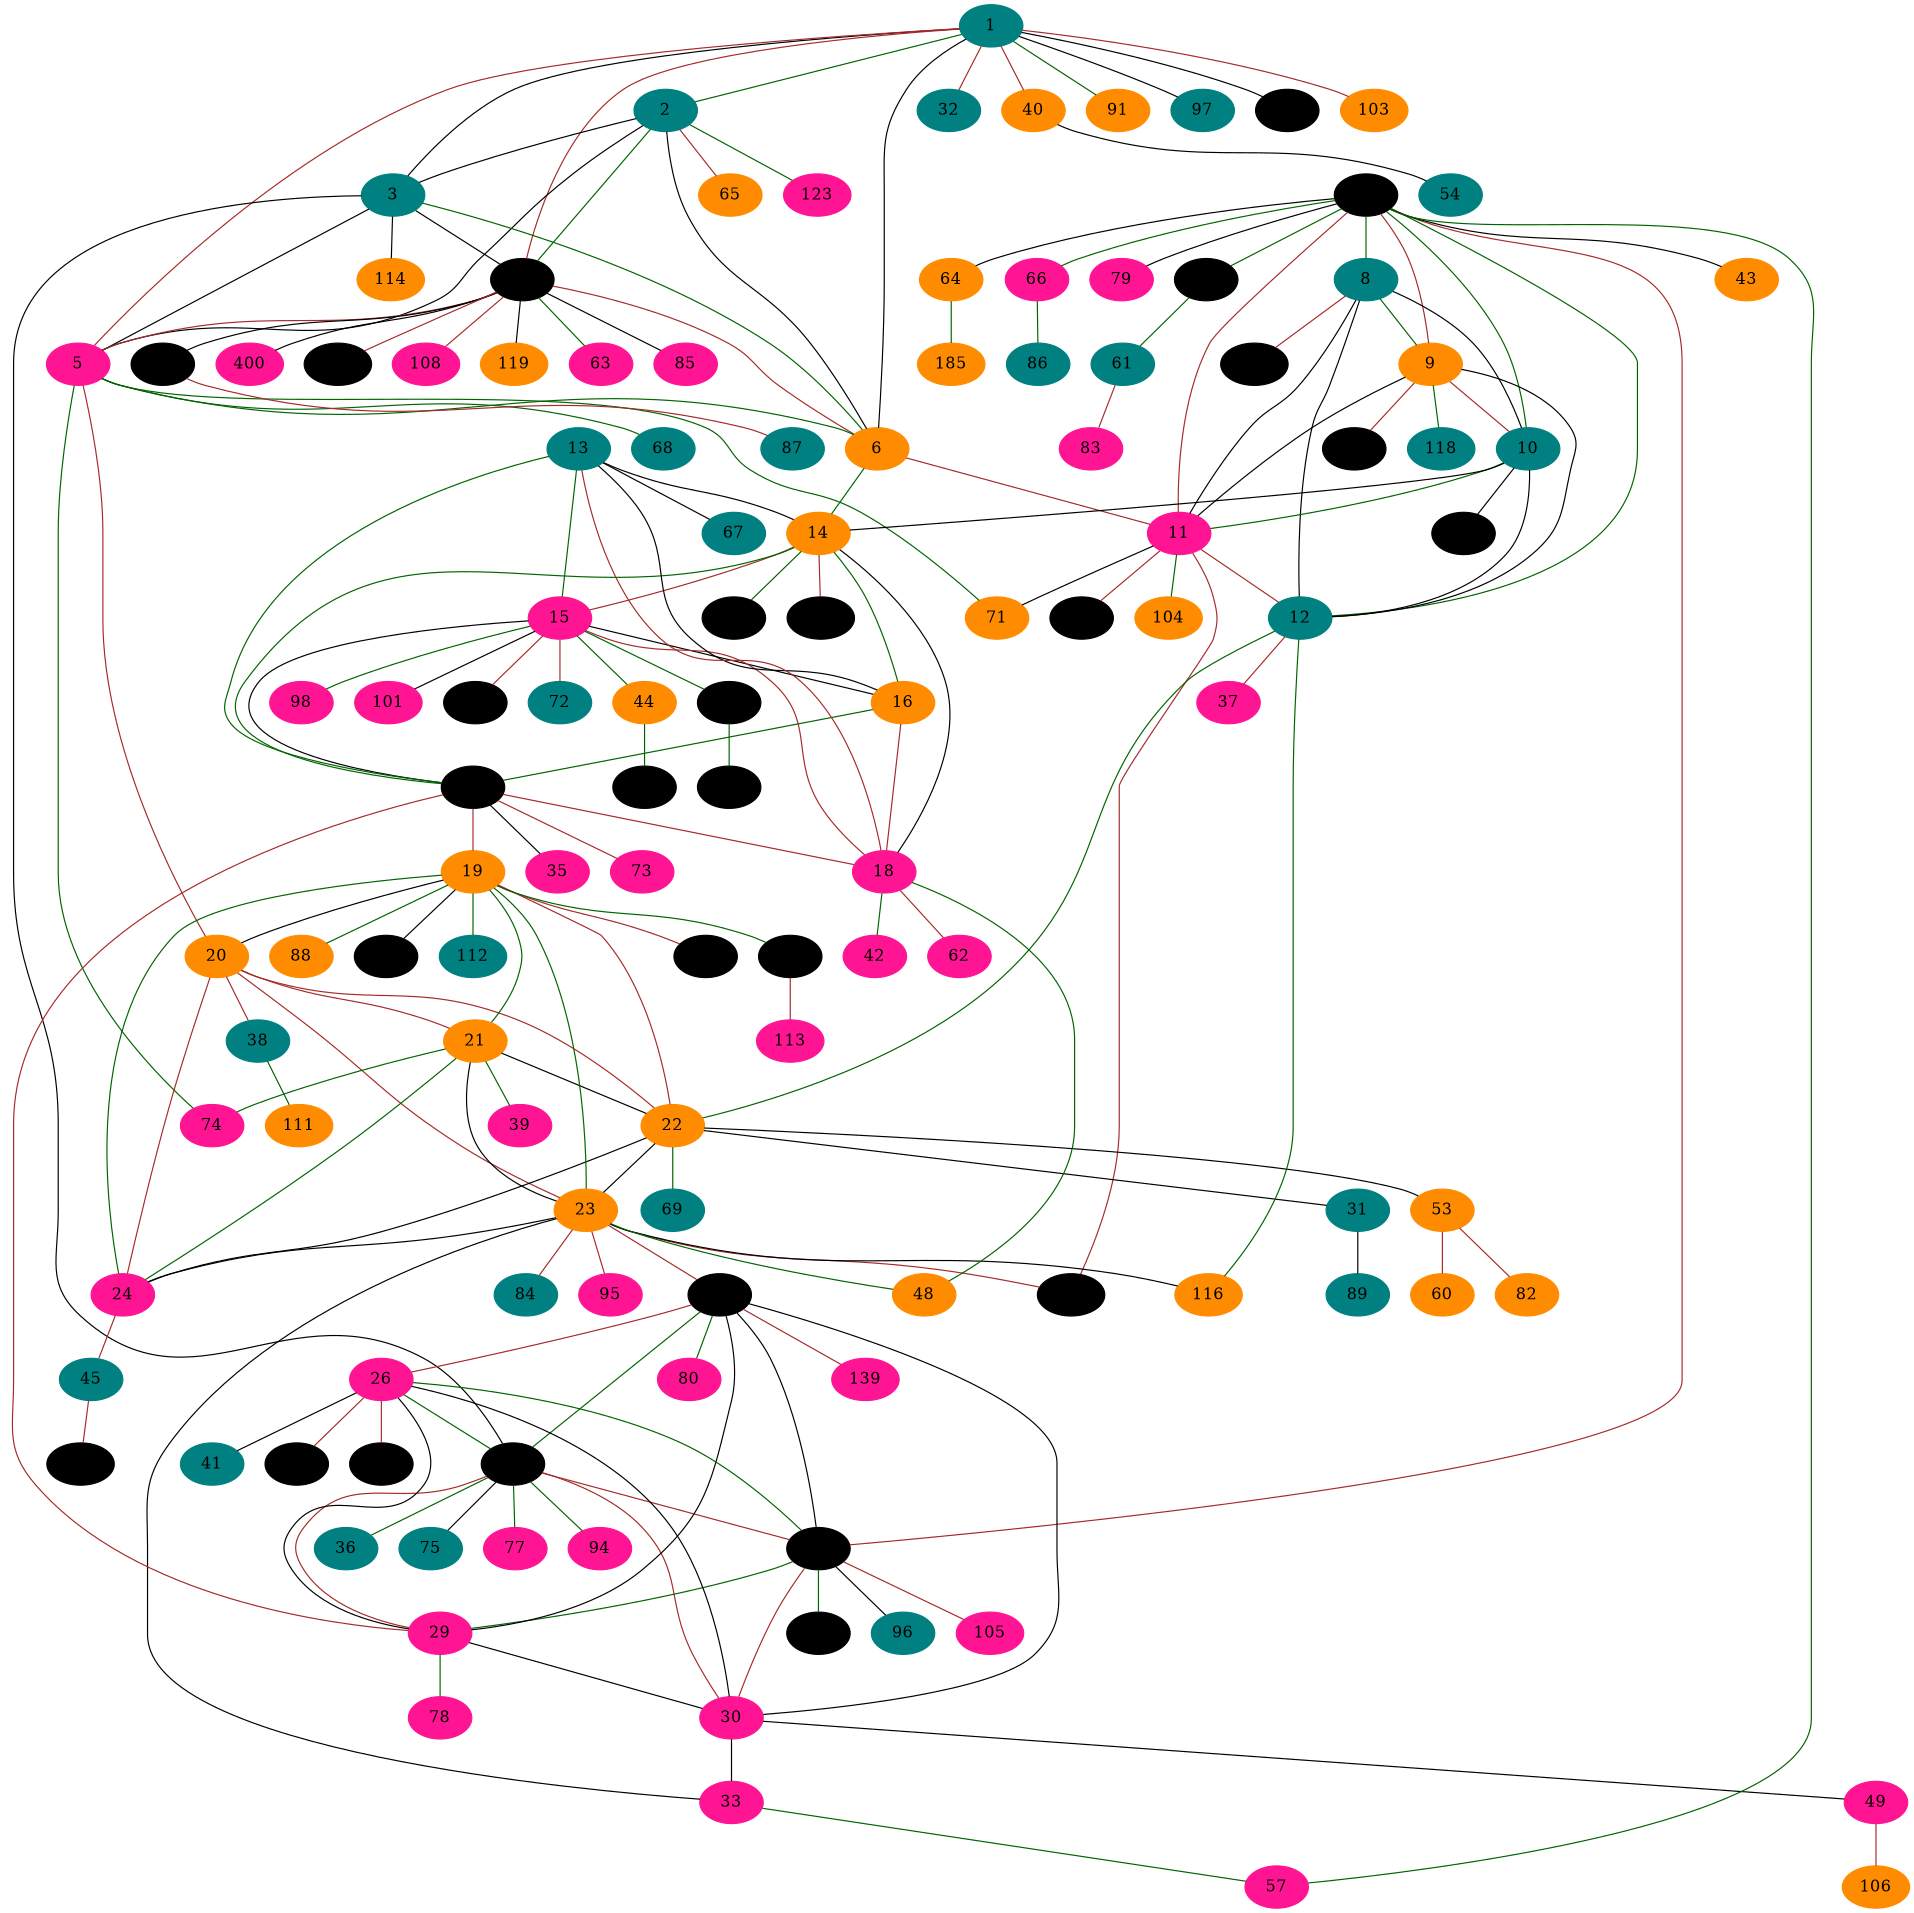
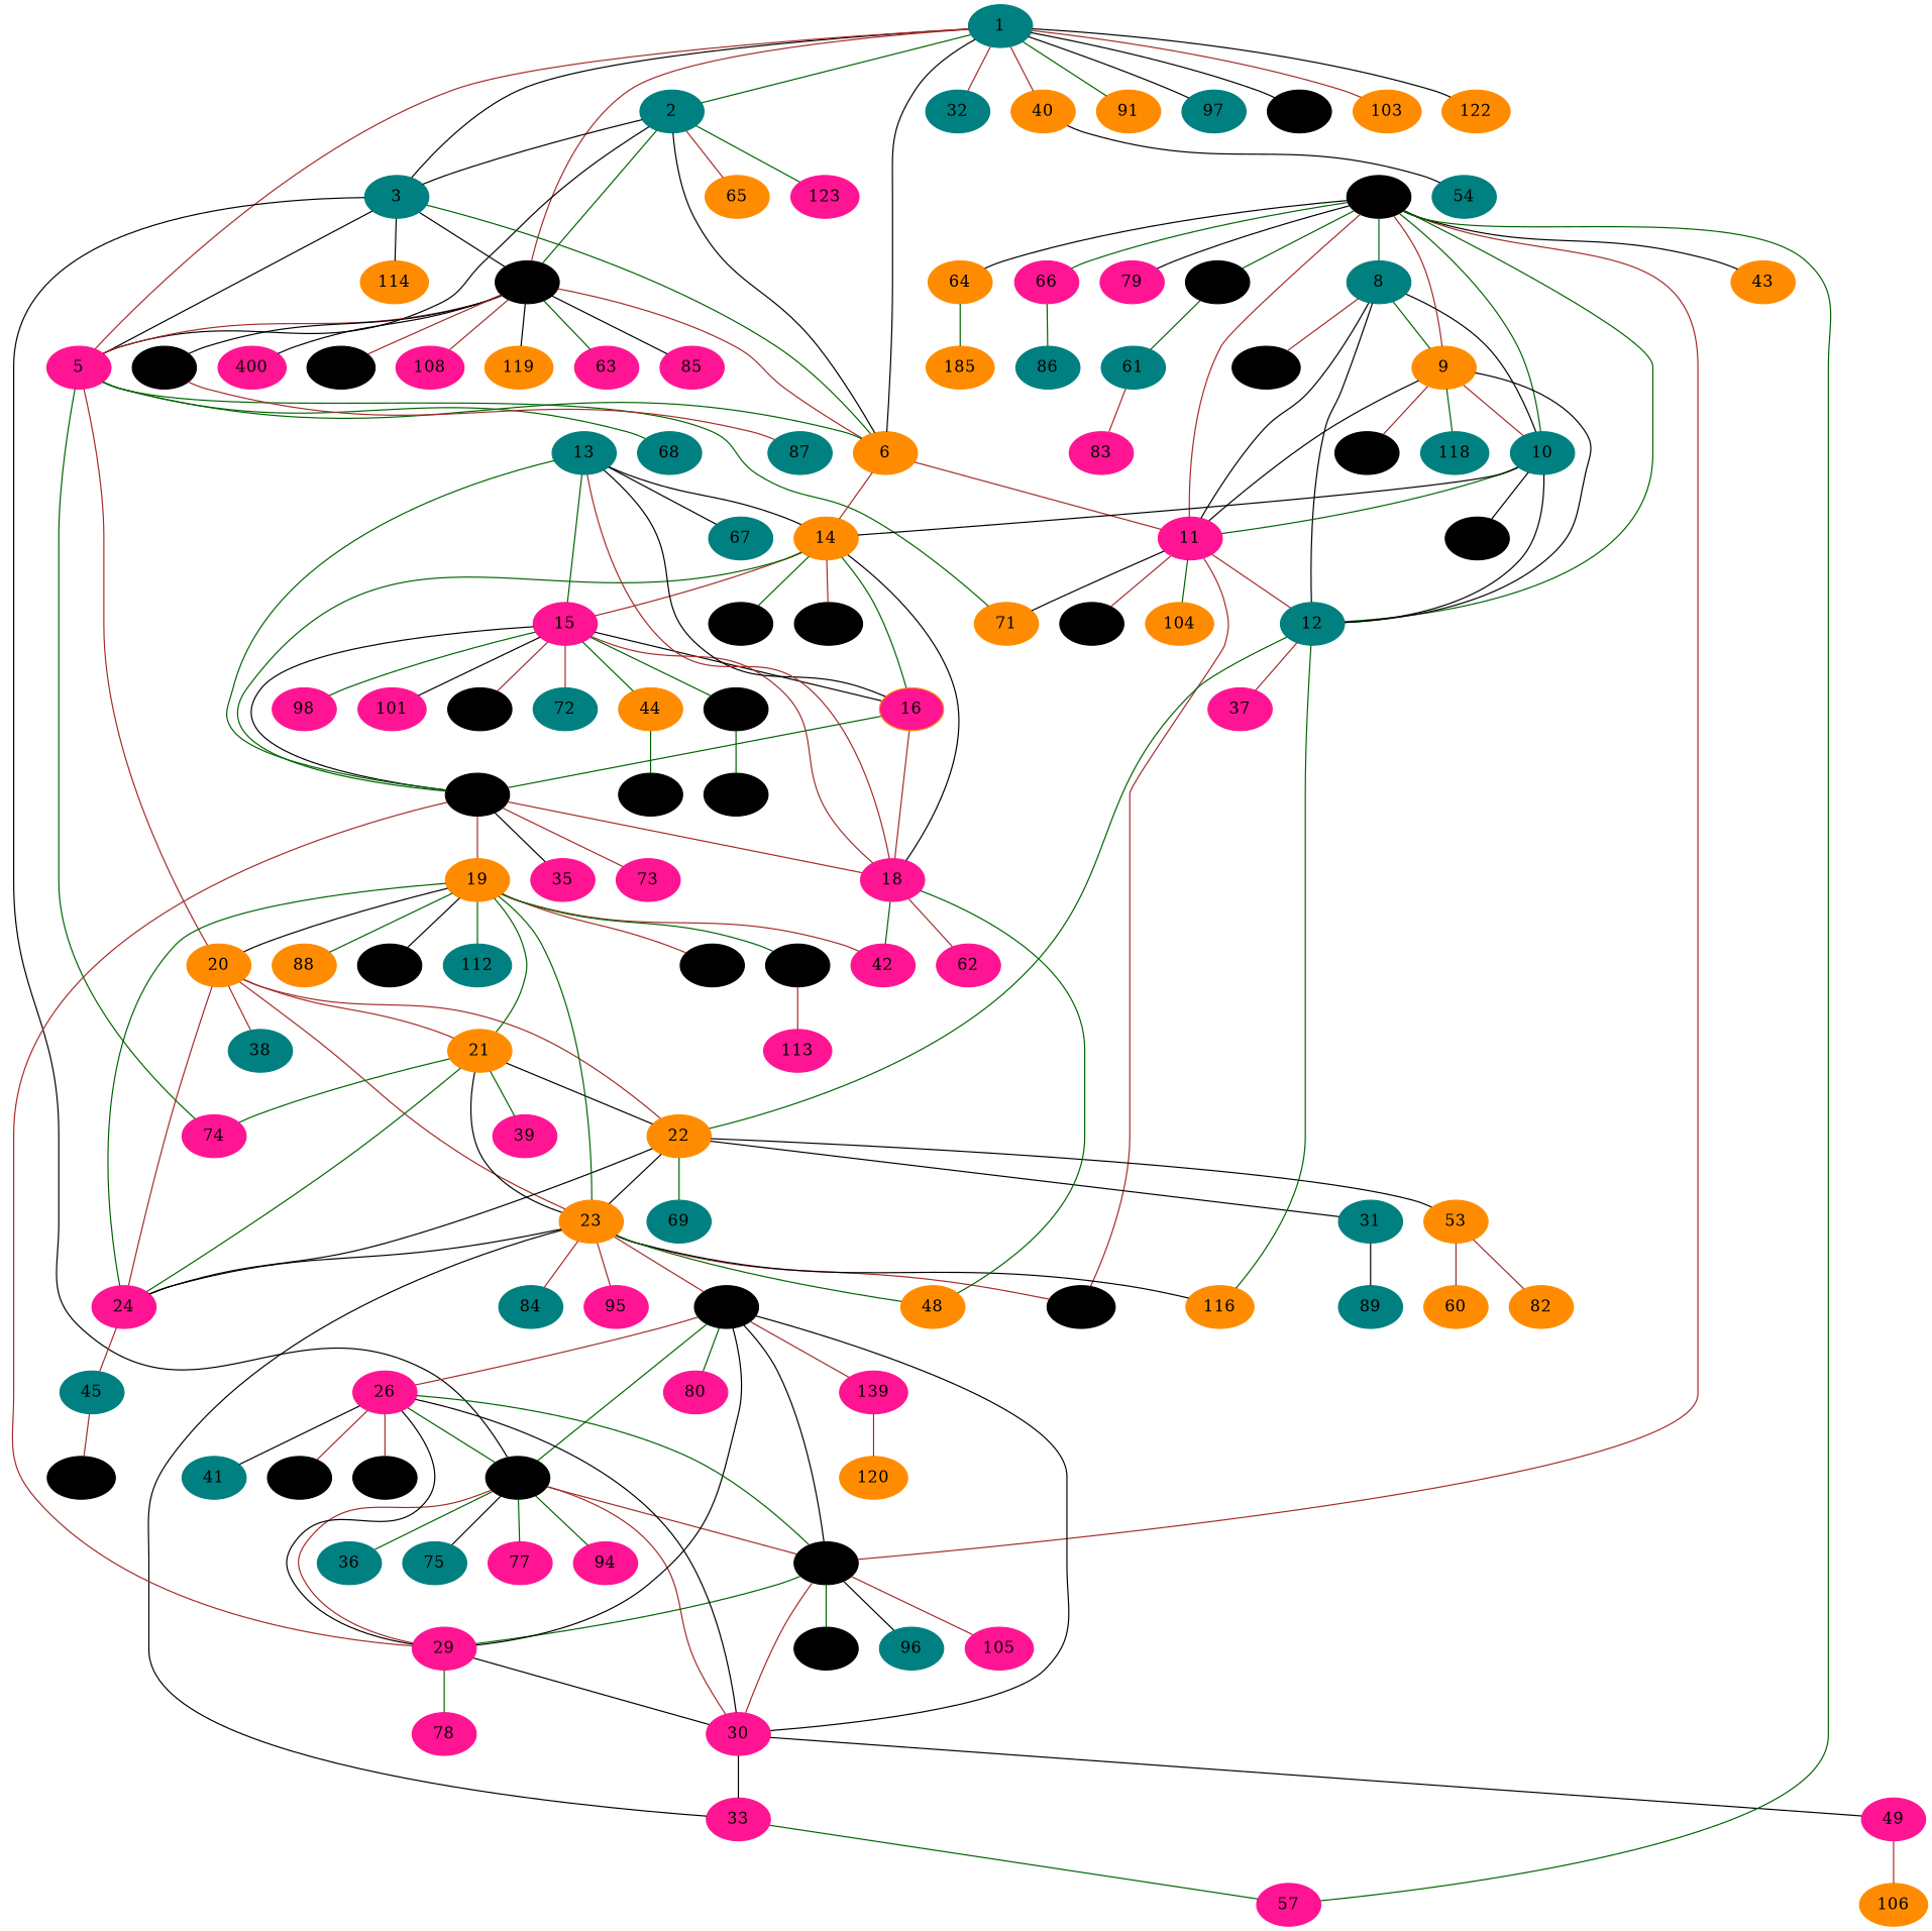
  graph {
    node [color=deeppink style=filled]
    edge [color=brown]
    1 [color=teal]
    2 [color=teal]
    3 [color=teal]
    4 [color=black]
    5
    6 [color=darkorange]
    32 [color=teal]
    40 [color=darkorange]
    91 [color=darkorange]
    97 [color=teal]
    99 [color=black]
    103 [color=darkorange]
+   122 [color=darkorange]
    65 [color=darkorange]
    123
    27 [color=black]
    114 [color=darkorange]
    58 [color=black]
    63
    85
    n21 [label=400]
    107 [color=black]
    108
    119 [color=darkorange]
    20 [color=darkorange]
    68 [color=teal]
    71 [color=darkorange]
    74
    11
    14 [color=darkorange]
    54 [color=teal]
    28 [color=black]
    29
    30
    36 [color=teal]
    75 [color=teal]
    77
    94
    87 [color=teal]
    22 [color=darkorange]
    21 [color=darkorange]
    23 [color=darkorange]
    24
    38 [color=teal]
    12 [color=teal]
    47 [color=black]
    104 [color=darkorange]
    110 [color=black]
    15
-   16 [color=darkorange]
+   16 [color=darkorange fillcolor=deeppink]
    17 [color=black]
    18
    70 [color=black]
    117 [color=black]
    7 [color=black]
    8 [color=teal]
    9 [color=darkorange]
    10 [color=teal]
    43 [color=darkorange]
    46 [color=black]
    57
    64 [color=darkorange]
    66
    79
    121 [color=black]
    34 [color=black]
    118 [color=teal]
    81 [color=black]
    37
    116 [color=darkorange]
    52 [color=black]
    96 [color=teal]
    105
    61 [color=teal]
    n75 [color=darkorange label=185]
    86 [color=teal]
    31 [color=teal]
    53 [color=darkorange]
    69 [color=teal]
    13 [color=teal]
    67 [color=teal]
    44 [color=darkorange]
    50 [color=black]
    56 [color=black]
    72 [color=teal]
    98
    101
    19 [color=darkorange]
    35
    73
    42
    48 [color=darkorange]
    62
    76 [color=black]
    90 [color=black]
    55 [color=black]
    59 [color=black]
    88 [color=darkorange]
    93 [color=black]
    112 [color=teal]
    78
    39
    25 [color=black]
    33
    84 [color=teal]
    95
    45 [color=teal]
    113
-   111 [color=darkorange]
    89 [color=teal]
    60 [color=darkorange]
    82 [color=darkorange]
    26
    80
    n115 [label=139]
    102 [color=black]
    41 [color=teal]
    51 [color=black]
    92 [color=black]
    49
+   120 [color=darkorange]
    106 [color=darkorange]
    83
    1 -- 2 [color=darkgreen]
    1 -- 3 [color=black]
    1 -- 4
    1 -- 5
    1 -- 6 [color=black]
    1 -- 32
    1 -- 40
    1 -- 91 [color=darkgreen]
    1 -- 97 [color=black]
    1 -- 99 [color=black]
    1 -- 103
+   1 -- 122 [color=black]
    2 -- 3 [color=black]
    2 -- 4 [color=darkgreen]
    2 -- 5 [color=black]
    2 -- 6 [color=black]
    2 -- 65
    2 -- 123 [color=darkgreen]
    3 -- 4 [color=black]
    3 -- 5 [color=black]
    3 -- 6 [color=darkgreen]
    3 -- 27 [color=black]
    3 -- 114 [color=black]
    4 -- 5
    4 -- 6
    4 -- 58 [color=black]
    4 -- 63 [color=darkgreen]
    4 -- 85 [color=black]
    4 -- n21 [color=black]
    4 -- 107
    4 -- 108
    4 -- 119 [color=black]
    5 -- 6 [color=darkgreen]
    5 -- 20
    5 -- 68 [color=darkgreen]
    5 -- 71 [color=darkgreen]
    5 -- 74 [color=darkgreen]
    6 -- 11
-   6 -- 14 [color=darkgreen]
+   6 -- 14
    40 -- 54 [color=black]
    27 -- 28
    27 -- 29
    27 -- 30
    27 -- 36 [color=darkgreen]
    27 -- 75 [color=black]
    27 -- 77 [color=darkgreen]
    27 -- 94 [color=darkgreen]
    58 -- 87
    20 -- 22
    20 -- 21
    20 -- 23
    20 -- 24
    20 -- 38
    11 -- 71 [color=black]
    11 -- 12
    11 -- 47
    11 -- 104 [color=darkgreen]
    11 -- 110
    14 -- 15
    14 -- 16 [color=darkgreen]
    14 -- 17 [color=darkgreen]
    14 -- 18 [color=black]
    14 -- 70 [color=darkgreen]
    14 -- 117
    28 -- 29 [color=darkgreen]
    28 -- 30
    28 -- 52 [color=darkgreen]
    28 -- 96 [color=black]
    28 -- 105
    29 -- 30 [color=black]
    29 -- 78 [color=darkgreen]
    30 -- 33 [color=black]
    30 -- 49 [color=black]
    22 -- 23 [color=black]
    22 -- 24 [color=black]
    22 -- 31 [color=black]
    22 -- 53 [color=black]
    22 -- 69 [color=darkgreen]
    21 -- 74 [color=darkgreen]
    21 -- 22 [color=black]
    21 -- 23 [color=black]
    21 -- 24 [color=darkgreen]
    21 -- 39 [color=darkgreen]
    23 -- 24 [color=black]
    23 -- 110
    23 -- 116 [color=black]
    23 -- 48 [color=darkgreen]
    23 -- 25
    23 -- 33 [color=black]
    23 -- 84
    23 -- 95
    24 -- 45
-   38 -- 111 [color=darkgreen]
    12 -- 22 [color=darkgreen]
    12 -- 37
    12 -- 116 [color=darkgreen]
    15 -- 16 [color=black]
    15 -- 17 [color=black]
    15 -- 18
    15 -- 44 [color=darkgreen]
    15 -- 50
    15 -- 56 [color=darkgreen]
    15 -- 72
    15 -- 98 [color=darkgreen]
    15 -- 101 [color=black]
    16 -- 17 [color=darkgreen]
    16 -- 18
    17 -- 29
    17 -- 18
    17 -- 19
    17 -- 35 [color=black]
    17 -- 73
    18 -- 42 [color=darkgreen]
    18 -- 48 [color=darkgreen]
    18 -- 62
    7 -- 11
    7 -- 28
    7 -- 12 [color=darkgreen]
    7 -- 8 [color=darkgreen]
    7 -- 9
    7 -- 10 [color=darkgreen]
    7 -- 43 [color=black]
    7 -- 46 [color=darkgreen]
    7 -- 57 [color=darkgreen]
    7 -- 64 [color=black]
    7 -- 66 [color=darkgreen]
    7 -- 79 [color=black]
    8 -- 11 [color=black]
    8 -- 12 [color=black]
    8 -- 9 [color=darkgreen]
    8 -- 10 [color=black]
    8 -- 121
    9 -- 11 [color=black]
    9 -- 12 [color=black]
    9 -- 10
    9 -- 34
    9 -- 118 [color=darkgreen]
    10 -- 11 [color=darkgreen]
    10 -- 14 [color=black]
    10 -- 12 [color=black]
    10 -- 81 [color=black]
    46 -- 61 [color=darkgreen]
    64 -- n75 [color=darkgreen]
    66 -- 86 [color=darkgreen]
    61 -- 83
    31 -- 89 [color=black]
    53 -- 60
    53 -- 82
    13 -- 14 [color=black]
    13 -- 15 [color=darkgreen]
    13 -- 16 [color=black]
    13 -- 17 [color=darkgreen]
    13 -- 18
    13 -- 67 [color=black]
    44 -- 76 [color=darkgreen]
    56 -- 90 [color=darkgreen]
    19 -- 20 [color=black]
-   19 -- 22
+   19 -- 42
    19 -- 21 [color=darkgreen]
    19 -- 23 [color=darkgreen]
    19 -- 24 [color=darkgreen]
    19 -- 55
    19 -- 59 [color=darkgreen]
    19 -- 88 [color=darkgreen]
    19 -- 93 [color=black]
    19 -- 112 [color=darkgreen]
    59 -- 113
    25 -- 27 [color=darkgreen]
    25 -- 28 [color=black]
    25 -- 29 [color=black]
    25 -- 30 [color=black]
    25 -- 26
    25 -- 80 [color=darkgreen]
    25 -- n115
    33 -- 57 [color=darkgreen]
    45 -- 102
    26 -- 27 [color=darkgreen]
    26 -- 28 [color=darkgreen]
    26 -- 29 [color=black]
    26 -- 30 [color=black]
    26 -- 41 [color=black]
    26 -- 51
    26 -- 92
+   n115 -- 120
    49 -- 106
  }
